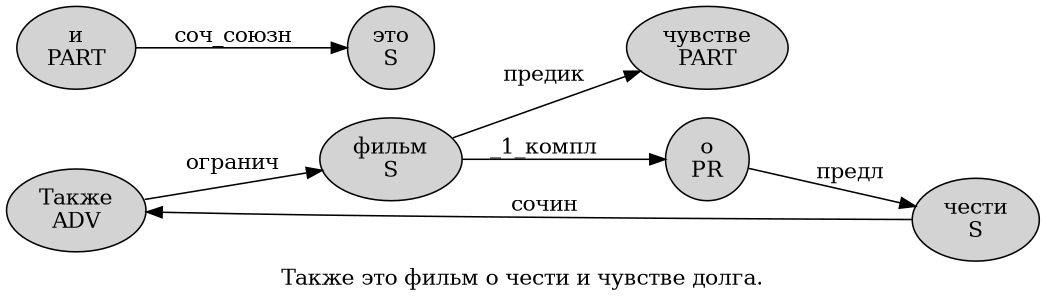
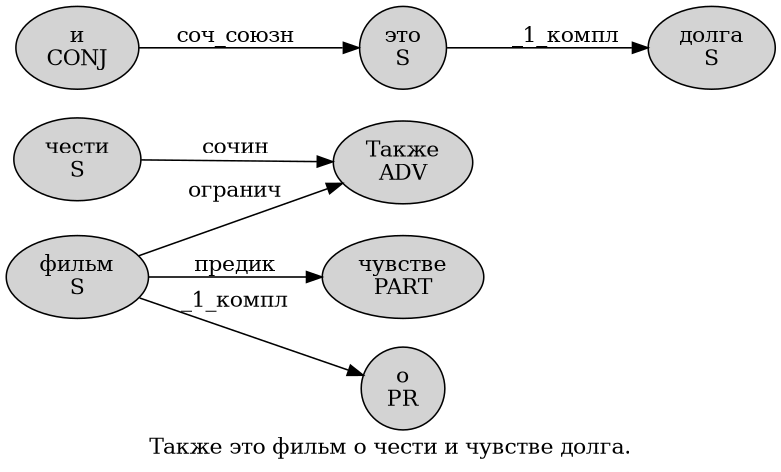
  digraph {
    label="Также это фильм о чести и чувстве долга."
    rankdir=LR
    node [fillcolor=lightgray penwidth=1 shape=ellipse style=filled]
    n1 [label="Также\nADV"]
    n2 [label="чувстве\nPART"]
    n3 [label="фильм\nS"]
    n4 [label="о\nPR"]
    n5 [label="чести\nS"]
-   n6 [label="и\nPART"]
+   n6 [label="и\nCONJ"]
    n7 [label="это\nS"]
-   n1 -> n3 [label="огранич"]
+   n8 [label="долга\nS"]
+   n3 -> n1 [label="огранич"]
    n3 -> n2 [label="предик"]
    n3 -> n4 [label="_1_компл"]
-   n4 -> n5 [label="предл"]
    n5 -> n1 [label="сочин"]
    n6 -> n7 [label="соч_союзн"]
+   n7 -> n8 [label="_1_компл"]
  }
